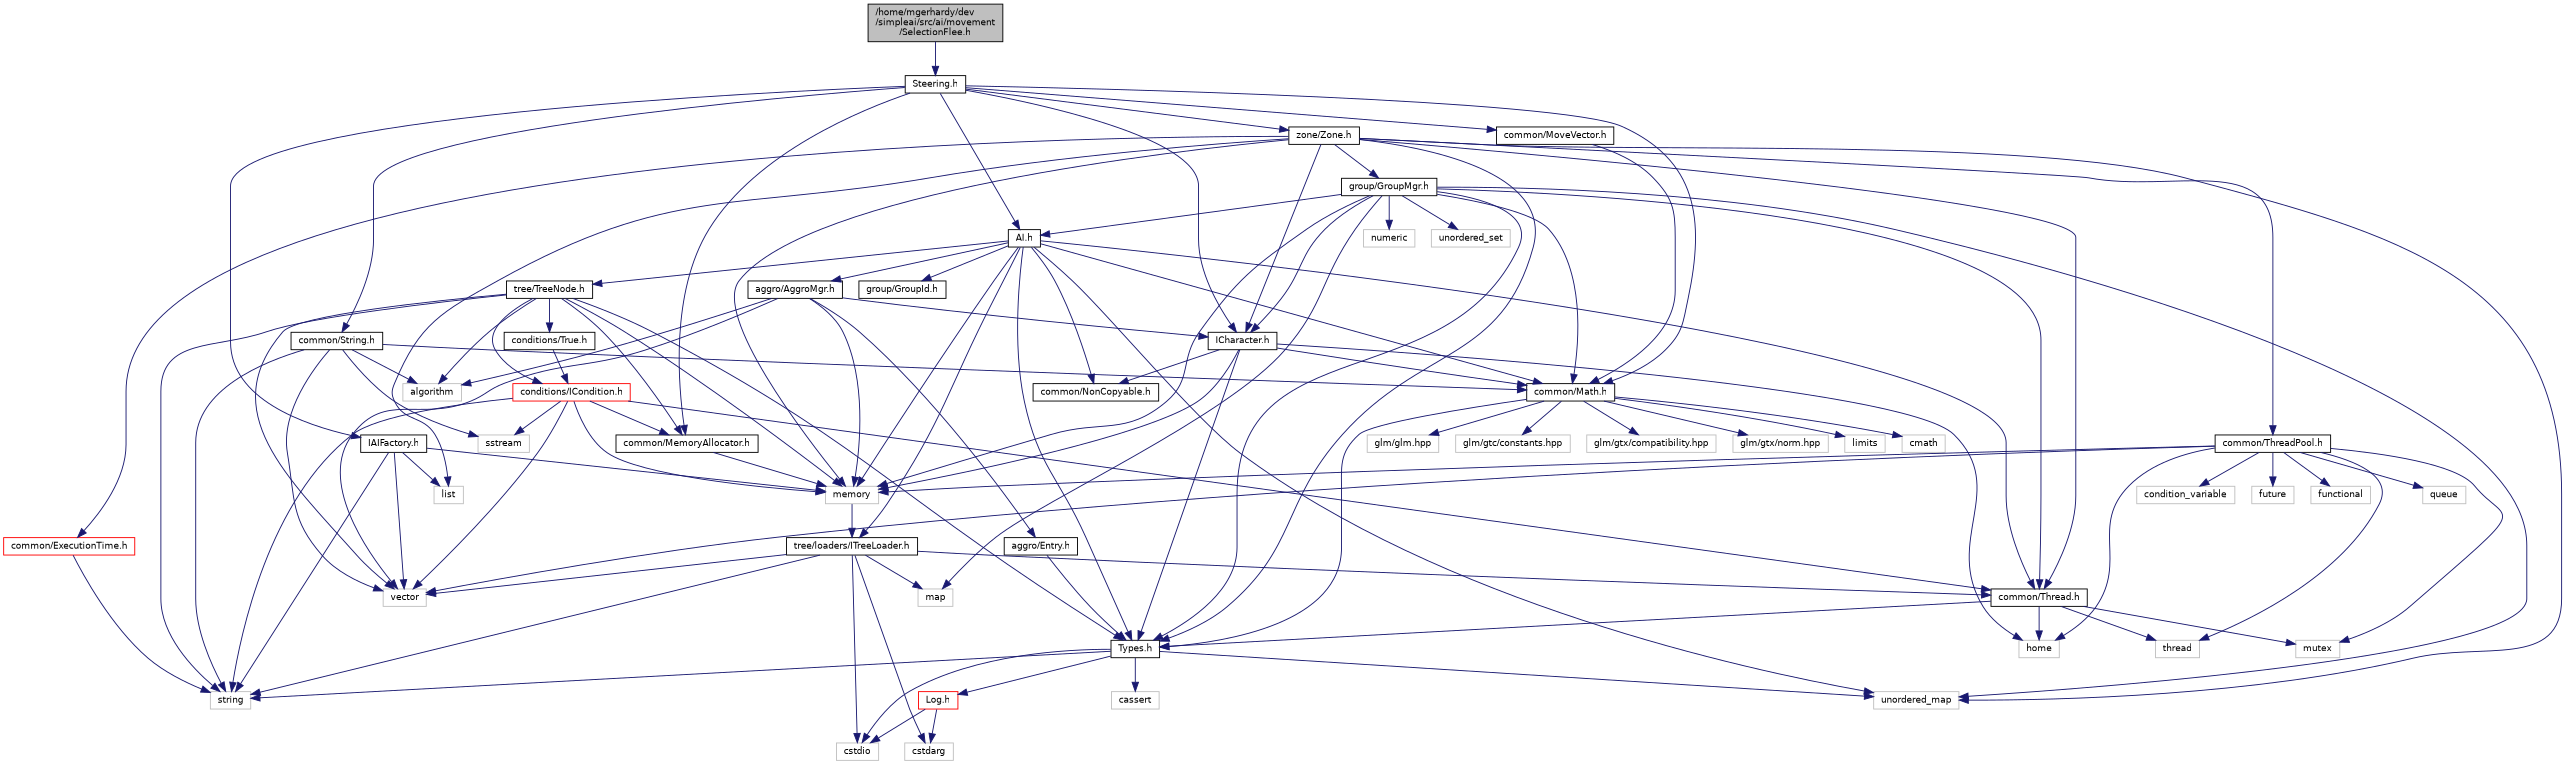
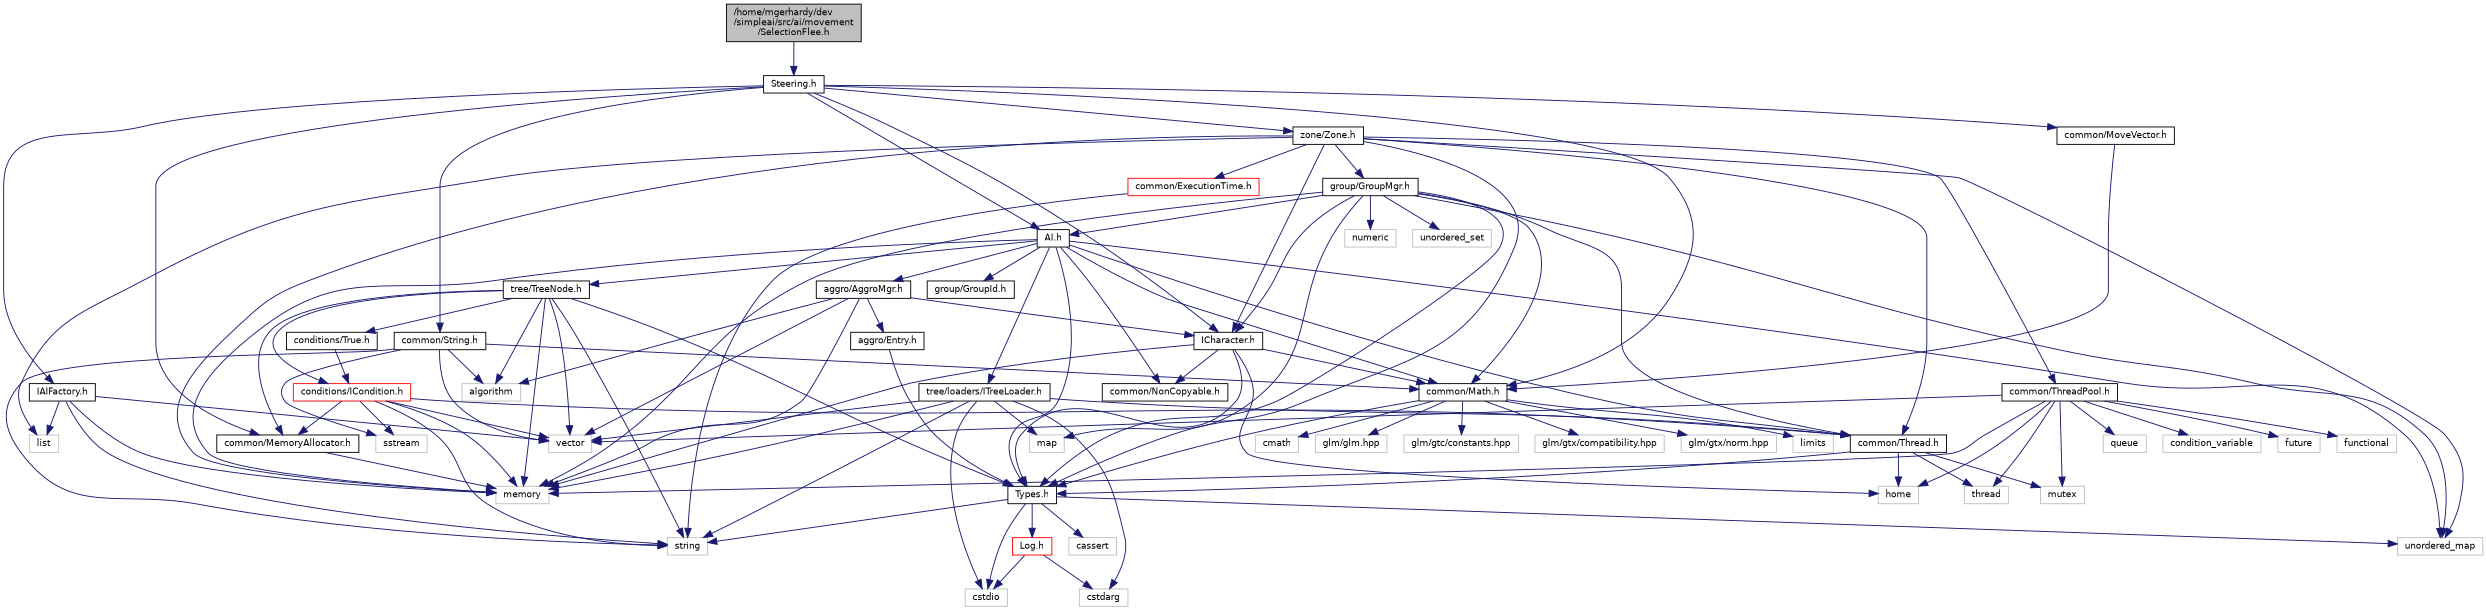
  digraph {
    node [color=grey75 fillcolor=white fontname=Helvetica fontsize=10 shape=record style=filled]
    edge [color=midnightblue fontname=Helvetica fontsize=10 labelfontname=Helvetica labelfontsize=10 style=solid]
    n1 [color=black fillcolor=grey75 fontcolor=black height=0.2 label="/home/mgerhardy/dev\l/simpleai/src/ai/movement\l/SelectionFlee.h" width=0.4]
    n2 [color=black height=0.2 label="Steering.h" width=0.4]
    n3 [color=black height=0.2 label="AI.h" width=0.4]
    n4 [color=black height=0.2 label="ICharacter.h" width=0.4]
    n5 [color=black height=0.2 label="common/Math.h" width=0.4]
    n6 [color=black height=0.2 label="common/MemoryAllocator.h" width=0.4]
    n7 [color=black height=0.2 label="zone/Zone.h" width=0.4]
    n8 [color=black height=0.2 label="IAIFactory.h" width=0.4]
    n9 [color=black height=0.2 label="common/MoveVector.h" width=0.4]
    n10 [color=black height=0.2 label="common/String.h" width=0.4]
    n11 [height=0.2 label=unordered_map width=0.4]
    n12 [height=0.2 label=memory width=0.4]
    n13 [color=black height=0.2 label="group/GroupId.h" width=0.4]
    n14 [color=black height=0.2 label="aggro/AggroMgr.h" width=0.4]
    n15 [color=black height=0.2 label="common/NonCopyable.h" width=0.4]
    n16 [color=black height=0.2 label="Types.h" width=0.4]
    n17 [color=black height=0.2 label="tree/TreeNode.h" width=0.4]
    n18 [color=black height=0.2 label="common/Thread.h" width=0.4]
    n19 [color=black height=0.2 label="tree/loaders/ITreeLoader.h" width=0.4]
    n20 [height=0.2 label=home width=0.4]
    n21 [height=0.2 label="glm/glm.hpp" width=0.4]
    n22 [height=0.2 label="glm/gtc/constants.hpp" width=0.4]
    n23 [height=0.2 label="glm/gtx/compatibility.hpp" width=0.4]
    n24 [height=0.2 label="glm/gtx/norm.hpp" width=0.4]
    n25 [height=0.2 label=limits width=0.4]
    n26 [height=0.2 label=cmath width=0.4]
    n27 [color=black height=0.2 label="group/GroupMgr.h" width=0.4]
    n28 [color=black height=0.2 label="common/ThreadPool.h" width=0.4]
    n29 [color=red height=0.2 label="common/ExecutionTime.h" width=0.4]
    n30 [height=0.2 label=list width=0.4]
    n31 [height=0.2 label=vector width=0.4]
    n32 [height=0.2 label=string width=0.4]
    n33 [height=0.2 label=algorithm width=0.4]
    n34 [height=0.2 label=sstream width=0.4]
    n35 [color=black height=0.2 label="aggro/Entry.h" width=0.4]
    n36 [color=red height=0.2 label="Log.h" width=0.4]
    n37 [height=0.2 label=cstdio width=0.4]
    n38 [height=0.2 label=cassert width=0.4]
    n39 [color=red height=0.2 label="conditions/ICondition.h" width=0.4]
    n40 [color=black height=0.2 label="conditions/True.h" width=0.4]
    n41 [height=0.2 label=thread width=0.4]
    n42 [height=0.2 label=mutex width=0.4]
    n43 [height=0.2 label=cstdarg width=0.4]
    n44 [height=0.2 label=map width=0.4]
    n45 [height=0.2 label=numeric width=0.4]
    n46 [height=0.2 label=unordered_set width=0.4]
    n47 [height=0.2 label=queue width=0.4]
    n48 [height=0.2 label=condition_variable width=0.4]
    n49 [height=0.2 label=future width=0.4]
    n50 [height=0.2 label=functional width=0.4]
    n1 -> n2
    n2 -> n3
    n2 -> n4
    n2 -> n5
    n2 -> n6
    n2 -> n7
    n2 -> n8
    n2 -> n9
    n2 -> n10
    n3 -> n5
    n3 -> n11
    n3 -> n12
    n3 -> n13
    n3 -> n14
    n3 -> n15
    n3 -> n16
    n3 -> n17
    n3 -> n18
    n3 -> n19
    n4 -> n5
    n4 -> n12
    n4 -> n15
    n4 -> n16
    n4 -> n20
    n5 -> n16
    n5 -> n21
    n5 -> n22
    n5 -> n23
    n5 -> n24
    n5 -> n25
    n5 -> n26
    n6 -> n12
    n7 -> n4
    n7 -> n11
    n7 -> n12
    n7 -> n16
    n7 -> n18
    n7 -> n27
    n7 -> n28
    n7 -> n29
    n7 -> n30
    n8 -> n12
    n8 -> n30
    n8 -> n31
    n8 -> n32
    n9 -> n5
    n10 -> n5
    n10 -> n31
    n10 -> n32
    n10 -> n33
    n10 -> n34
    n14 -> n4
    n14 -> n12
    n14 -> n31
    n14 -> n33
    n14 -> n35
    n16 -> n11
    n16 -> n32
    n16 -> n36
    n16 -> n37
    n16 -> n38
    n17 -> n6
    n17 -> n12
    n17 -> n16
    n17 -> n31
    n17 -> n32
    n17 -> n33
    n17 -> n39
    n17 -> n40
    n18 -> n16
    n18 -> n20
    n18 -> n41
    n18 -> n42
-   n12 -> n19
+   n19 -> n12
    n19 -> n18
    n19 -> n31
    n19 -> n32
    n19 -> n37
    n19 -> n43
    n19 -> n44
    n27 -> n3
    n27 -> n4
    n27 -> n5
    n27 -> n11
    n27 -> n12
    n27 -> n16
    n27 -> n18
    n27 -> n44
    n27 -> n45
    n27 -> n46
    n28 -> n12
    n28 -> n20
    n28 -> n31
    n28 -> n41
    n28 -> n42
    n28 -> n47
    n28 -> n48
    n28 -> n49
    n28 -> n50
    n29 -> n32
    n35 -> n16
    n36 -> n37
    n36 -> n43
    n39 -> n6
    n39 -> n12
    n39 -> n18
    n39 -> n31
    n39 -> n32
    n39 -> n34
    n40 -> n39
  }
